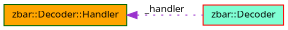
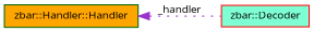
  digraph {
    rankdir=LR
    fontname="Open Sans"
    node [fontname="Open Sans" fontsize=10 shape=record style=filled]
    n1 [color=red fillcolor=aquamarine fontcolor=black height=0.2 label="zbar::Decoder" width=0.4]
-   n2 [color=darkgreen fillcolor=orange height=0.2 label="zbar::Decoder::Handler" width=0.4]
+   n2 [color=darkgreen fillcolor=orange height=0.2 label="zbar::Handler::Handler" width=0.4]
    n2 -> n1 [color=darkorchid3 dir=back fontname="Open Sans" fontsize=10 label=_handler labelfontname=Helvetica labelfontsize=10 style=dotted]
  }
